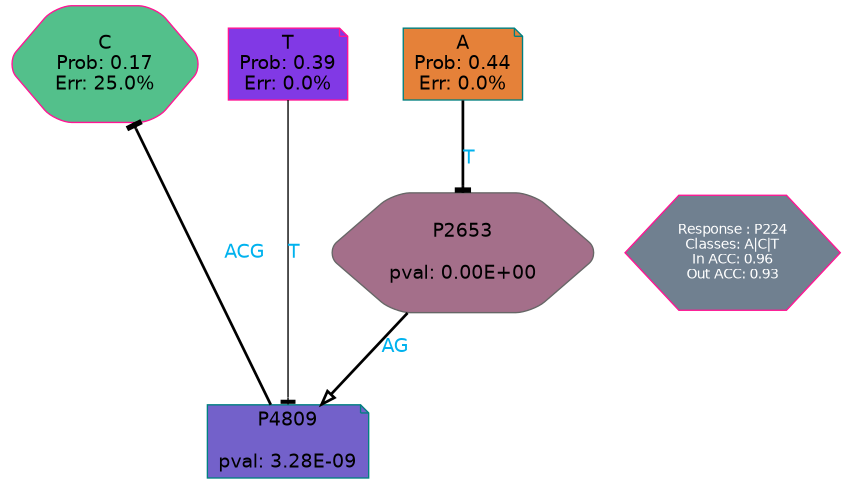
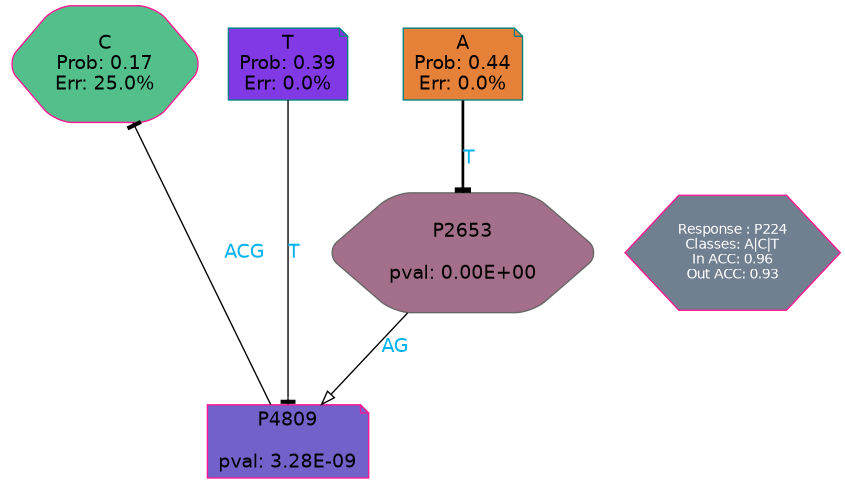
  digraph {
    ranksep=equally
    splines=polylines
    node [color=deeppink fontname=helvetica shape=hexagon style="filled, rounded"]
    edge [arrowhead=tee fontcolor=deepskyblue2 fontname=helvetica style=solid]
    n1 [fillcolor="#53c08b" label="C\nProb: 0.17\nErr: 25.0%"]
-   n2 [fillcolor="#8139e5" label="T\nProb: 0.39\nErr: 0.0%" shape=note]
+   n2 [color=teal fillcolor="#8139e5" label="T\nProb: 0.39\nErr: 0.0%" shape=note]
    n3 [color=teal fillcolor="#e58139" label="A\nProb: 0.44\nErr: 0.0%" shape=note]
    n4 [align=left fillcolor=slategray fontcolor=white fontsize=10 label="Response : P224\nClasses: A|C|T\nIn ACC: 0.96\nOut ACC: 0.93\n" style=filled]
    n5 [color=gray40 fillcolor="#a46f8a" label="P2653\n\npval: 0.00E+00"]
-   n6 [color=teal fillcolor="#7361ca" label="P4809\n\npval: 3.28E-09" shape=note]
+   n6 [fillcolor="#7361ca" label="P4809\n\npval: 3.28E-09" shape=note]
    subgraph sub_1 {
      rank=same
      n1
      n2
      n3
    }
    subgraph sub_2 {
      rank=same
      n4
      n5
    }
    n2 -> n6 [label=T]
    n3 -> n5 [label=T style=bold]
-   n5 -> n6 [arrowhead=onormal label=AG style=bold]
-   n6 -> n1 [label=ACG style=bold]
+   n5 -> n6 [arrowhead=onormal label=AG]
+   n6 -> n1 [label=ACG]
  }
